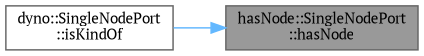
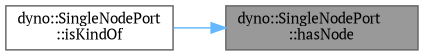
  digraph {
    rankdir=RL
    fontname="PT Serif"
    node [fontname="PT Serif" fontsize=10 shape=box style=filled]
-   n1 [color=gray40 fillcolor=grey60 fontcolor=black height=0.2 label="hasNode::SingleNodePort\l::hasNode" width=0.4]
+   n1 [color=gray40 fillcolor=grey60 fontcolor=black height=0.2 label="dyno::SingleNodePort\l::hasNode" width=0.4]
    n2 [color=grey40 fillcolor=white height=0.2 label="dyno::SingleNodePort\l::isKindOf" width=0.4]
    n1 -> n2 [color=steelblue1 dir=back fontname="PT Serif" fontsize=10 labelfontname=Helvetica labelfontsize=10 style=solid]
  }
